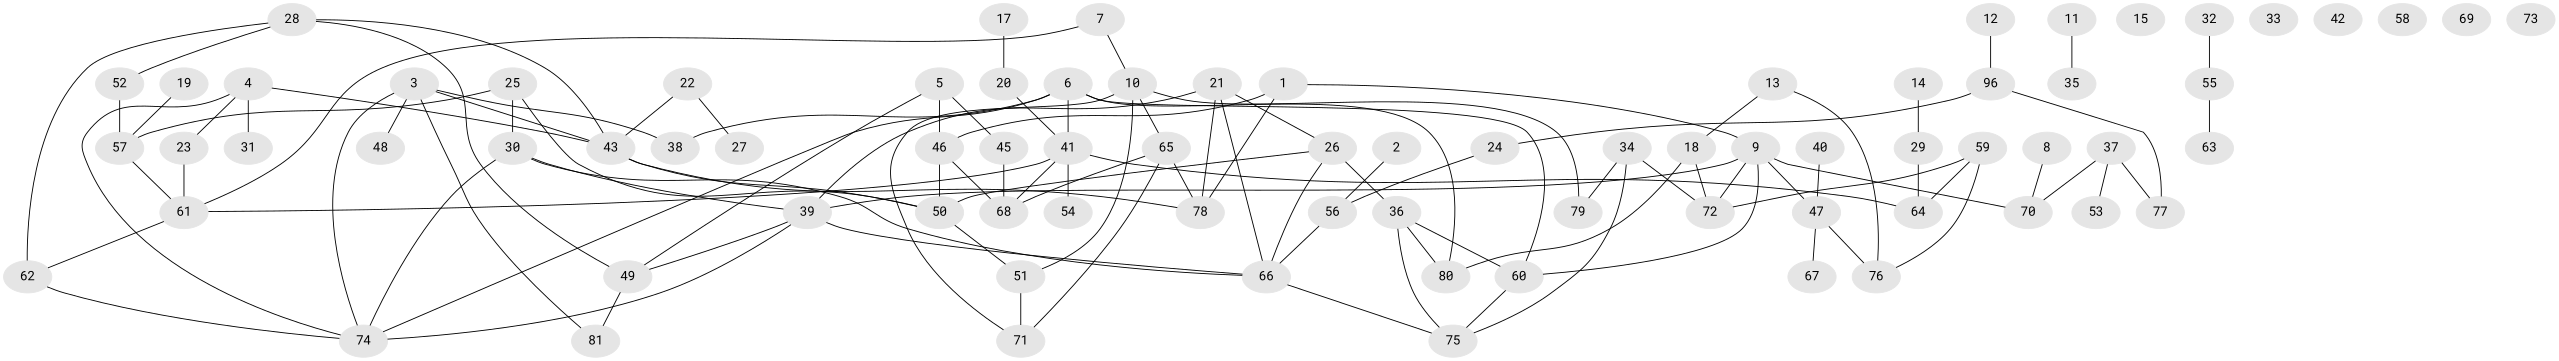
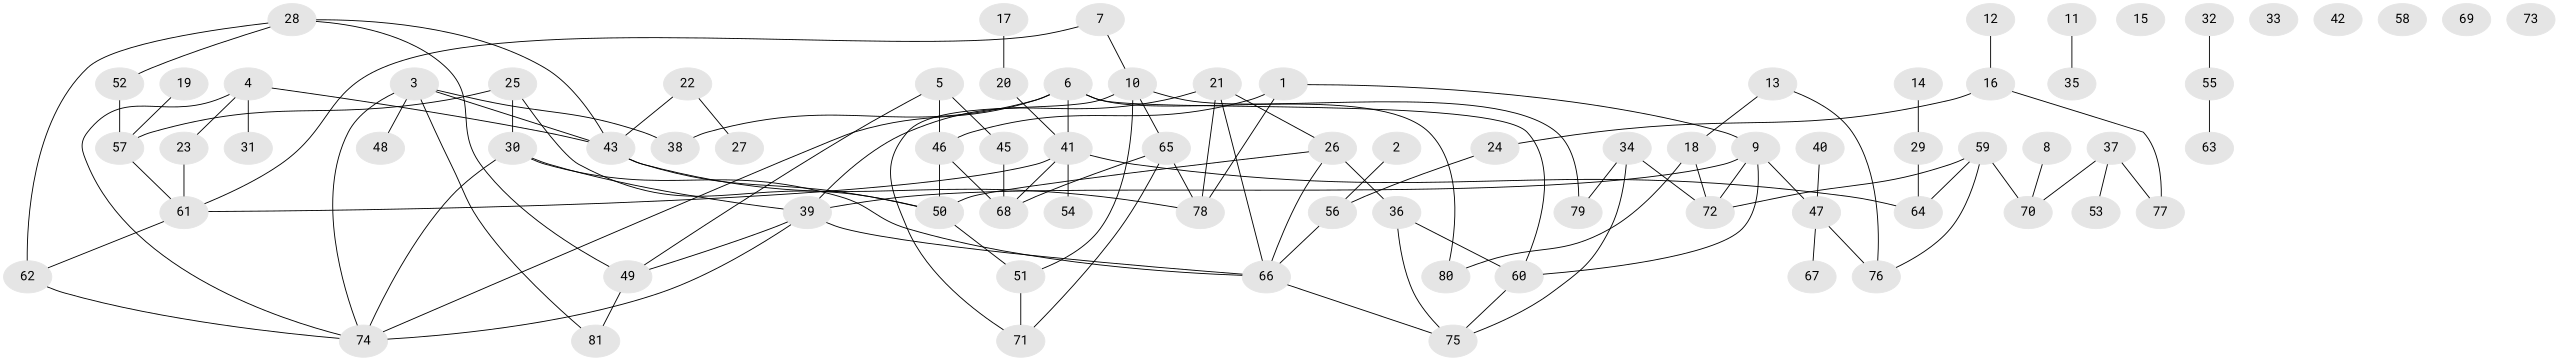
  graph {
    fontname="Roboto Mono"
    node [color=gray90 fontname="Roboto Mono" style=filled]
    edge [fontname="Roboto Mono"]
    1
    9
    46
    78
    60
    70
    39
    47
    72
    50
    68
    2
    56
    66
    3
    38
    43
    48
    74
    81
    4
    23
    31
    61
    5
    45
    49
    6
    41
    80
    64
    54
    75
    7
    10
    51
    65
    71
    79
    62
    8
    76
    67
    11
    35
    12
-   16 [label=96]
+   16
    24
    77
    13
    18
    14
    29
    15
    17
    20
    19
    57
    21
    26
    36
    22
    27
    25
    30
    28
    52
    32
    55
    63
    33
    34
    37
    53
    40
    42
    58
    59
    69
    73
    1 -- 9
    1 -- 46
    1 -- 78
    9 -- 60
-   9 -- 70
+   59 -- 70
    9 -- 39
    9 -- 47
    9 -- 72
    46 -- 50
    46 -- 68
    60 -- 75
    39 -- 66
    39 -- 74
    39 -- 49
    47 -- 76
    47 -- 67
    50 -- 51
    2 -- 56
    56 -- 66
    66 -- 75
    3 -- 38
    3 -- 43
    3 -- 48
    3 -- 74
    3 -- 81
    43 -- 78
    43 -- 50
    4 -- 43
    4 -- 74
    4 -- 23
    4 -- 31
    23 -- 61
    61 -- 62
    5 -- 46
    5 -- 45
    5 -- 49
    45 -- 68
    49 -- 81
    6 -- 60
    6 -- 38
    6 -- 74
    6 -- 41
    6 -- 80
    41 -- 68
    41 -- 61
    41 -- 64
    41 -- 54
    7 -- 61
    7 -- 10
    10 -- 51
    10 -- 65
    10 -- 71
    10 -- 79
    51 -- 71
    65 -- 78
    65 -- 68
    65 -- 71
    62 -- 74
    8 -- 70
    11 -- 35
    12 -- 16
    16 -- 24
    16 -- 77
    24 -- 56
    13 -- 76
    13 -- 18
    18 -- 72
    18 -- 80
    14 -- 29
    29 -- 64
    17 -- 20
    20 -- 41
    19 -- 57
    57 -- 61
    21 -- 78
    21 -- 39
    21 -- 66
    21 -- 26
    26 -- 50
    26 -- 66
    26 -- 36
    36 -- 60
-   36 -- 80
    36 -- 75
    22 -- 43
    22 -- 27
    25 -- 50
    25 -- 57
    25 -- 30
    30 -- 39
    30 -- 66
    30 -- 74
    28 -- 43
    28 -- 49
    28 -- 62
    28 -- 52
    52 -- 57
    32 -- 55
    55 -- 63
    34 -- 72
    34 -- 75
    34 -- 79
    37 -- 70
    37 -- 77
    37 -- 53
    40 -- 47
    59 -- 72
    59 -- 64
    59 -- 76
  }
